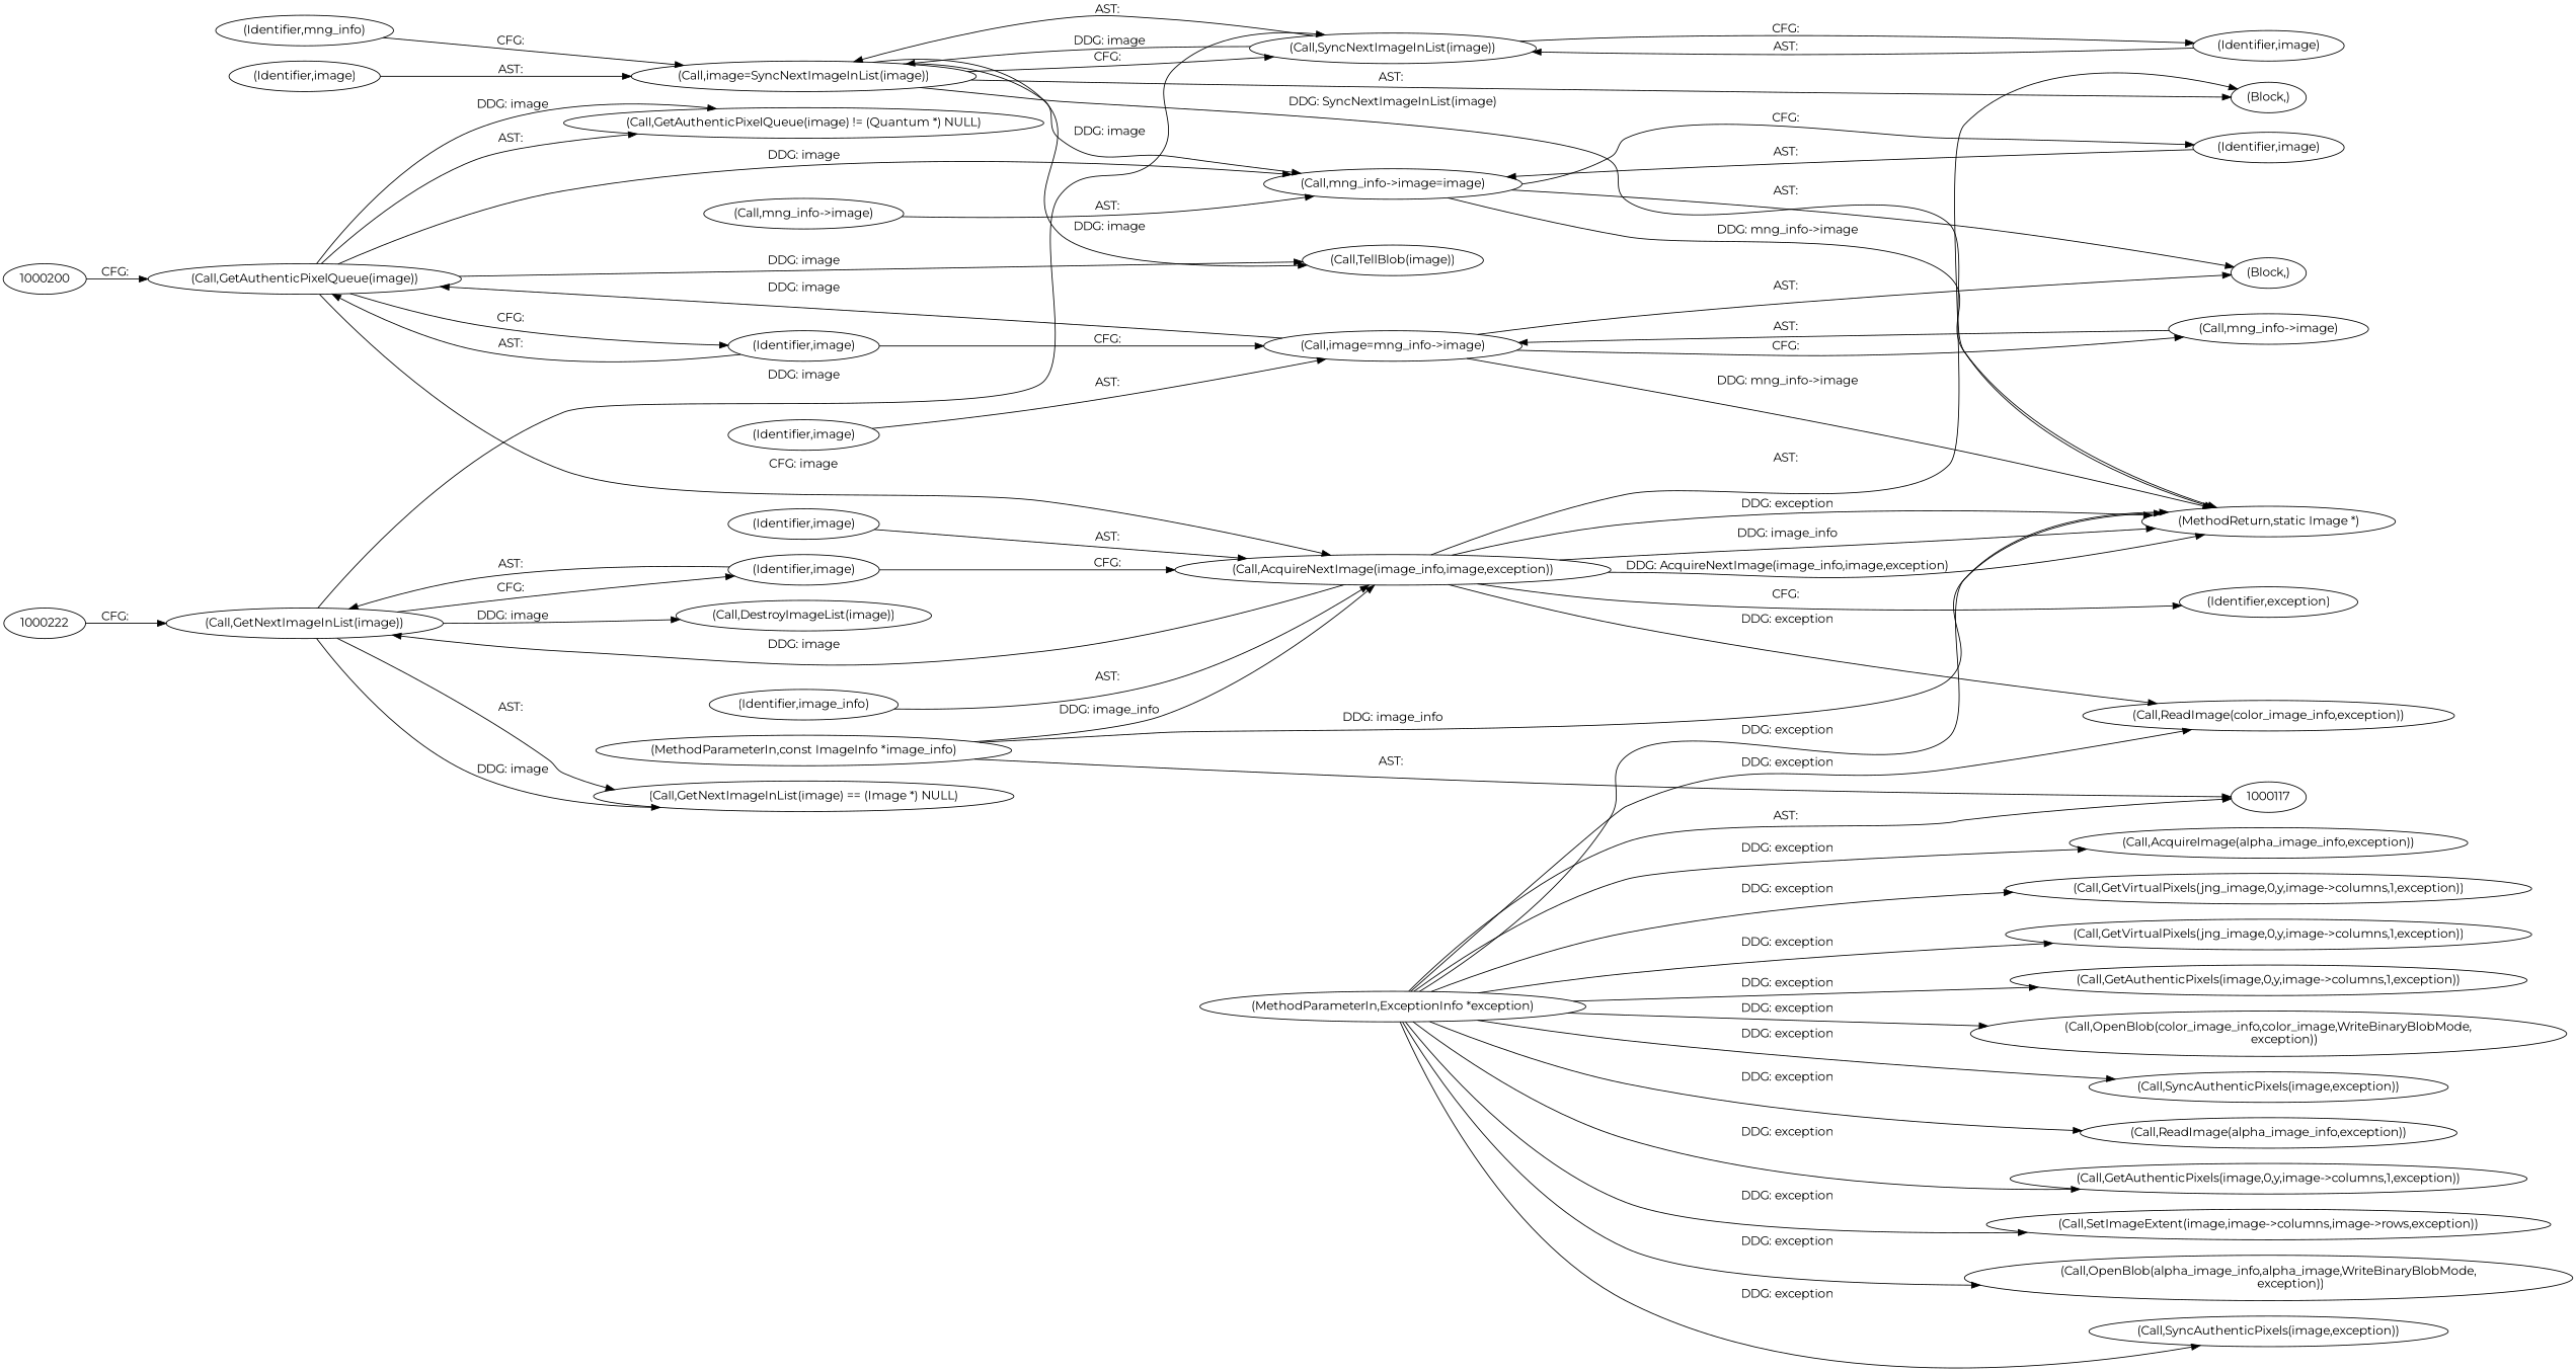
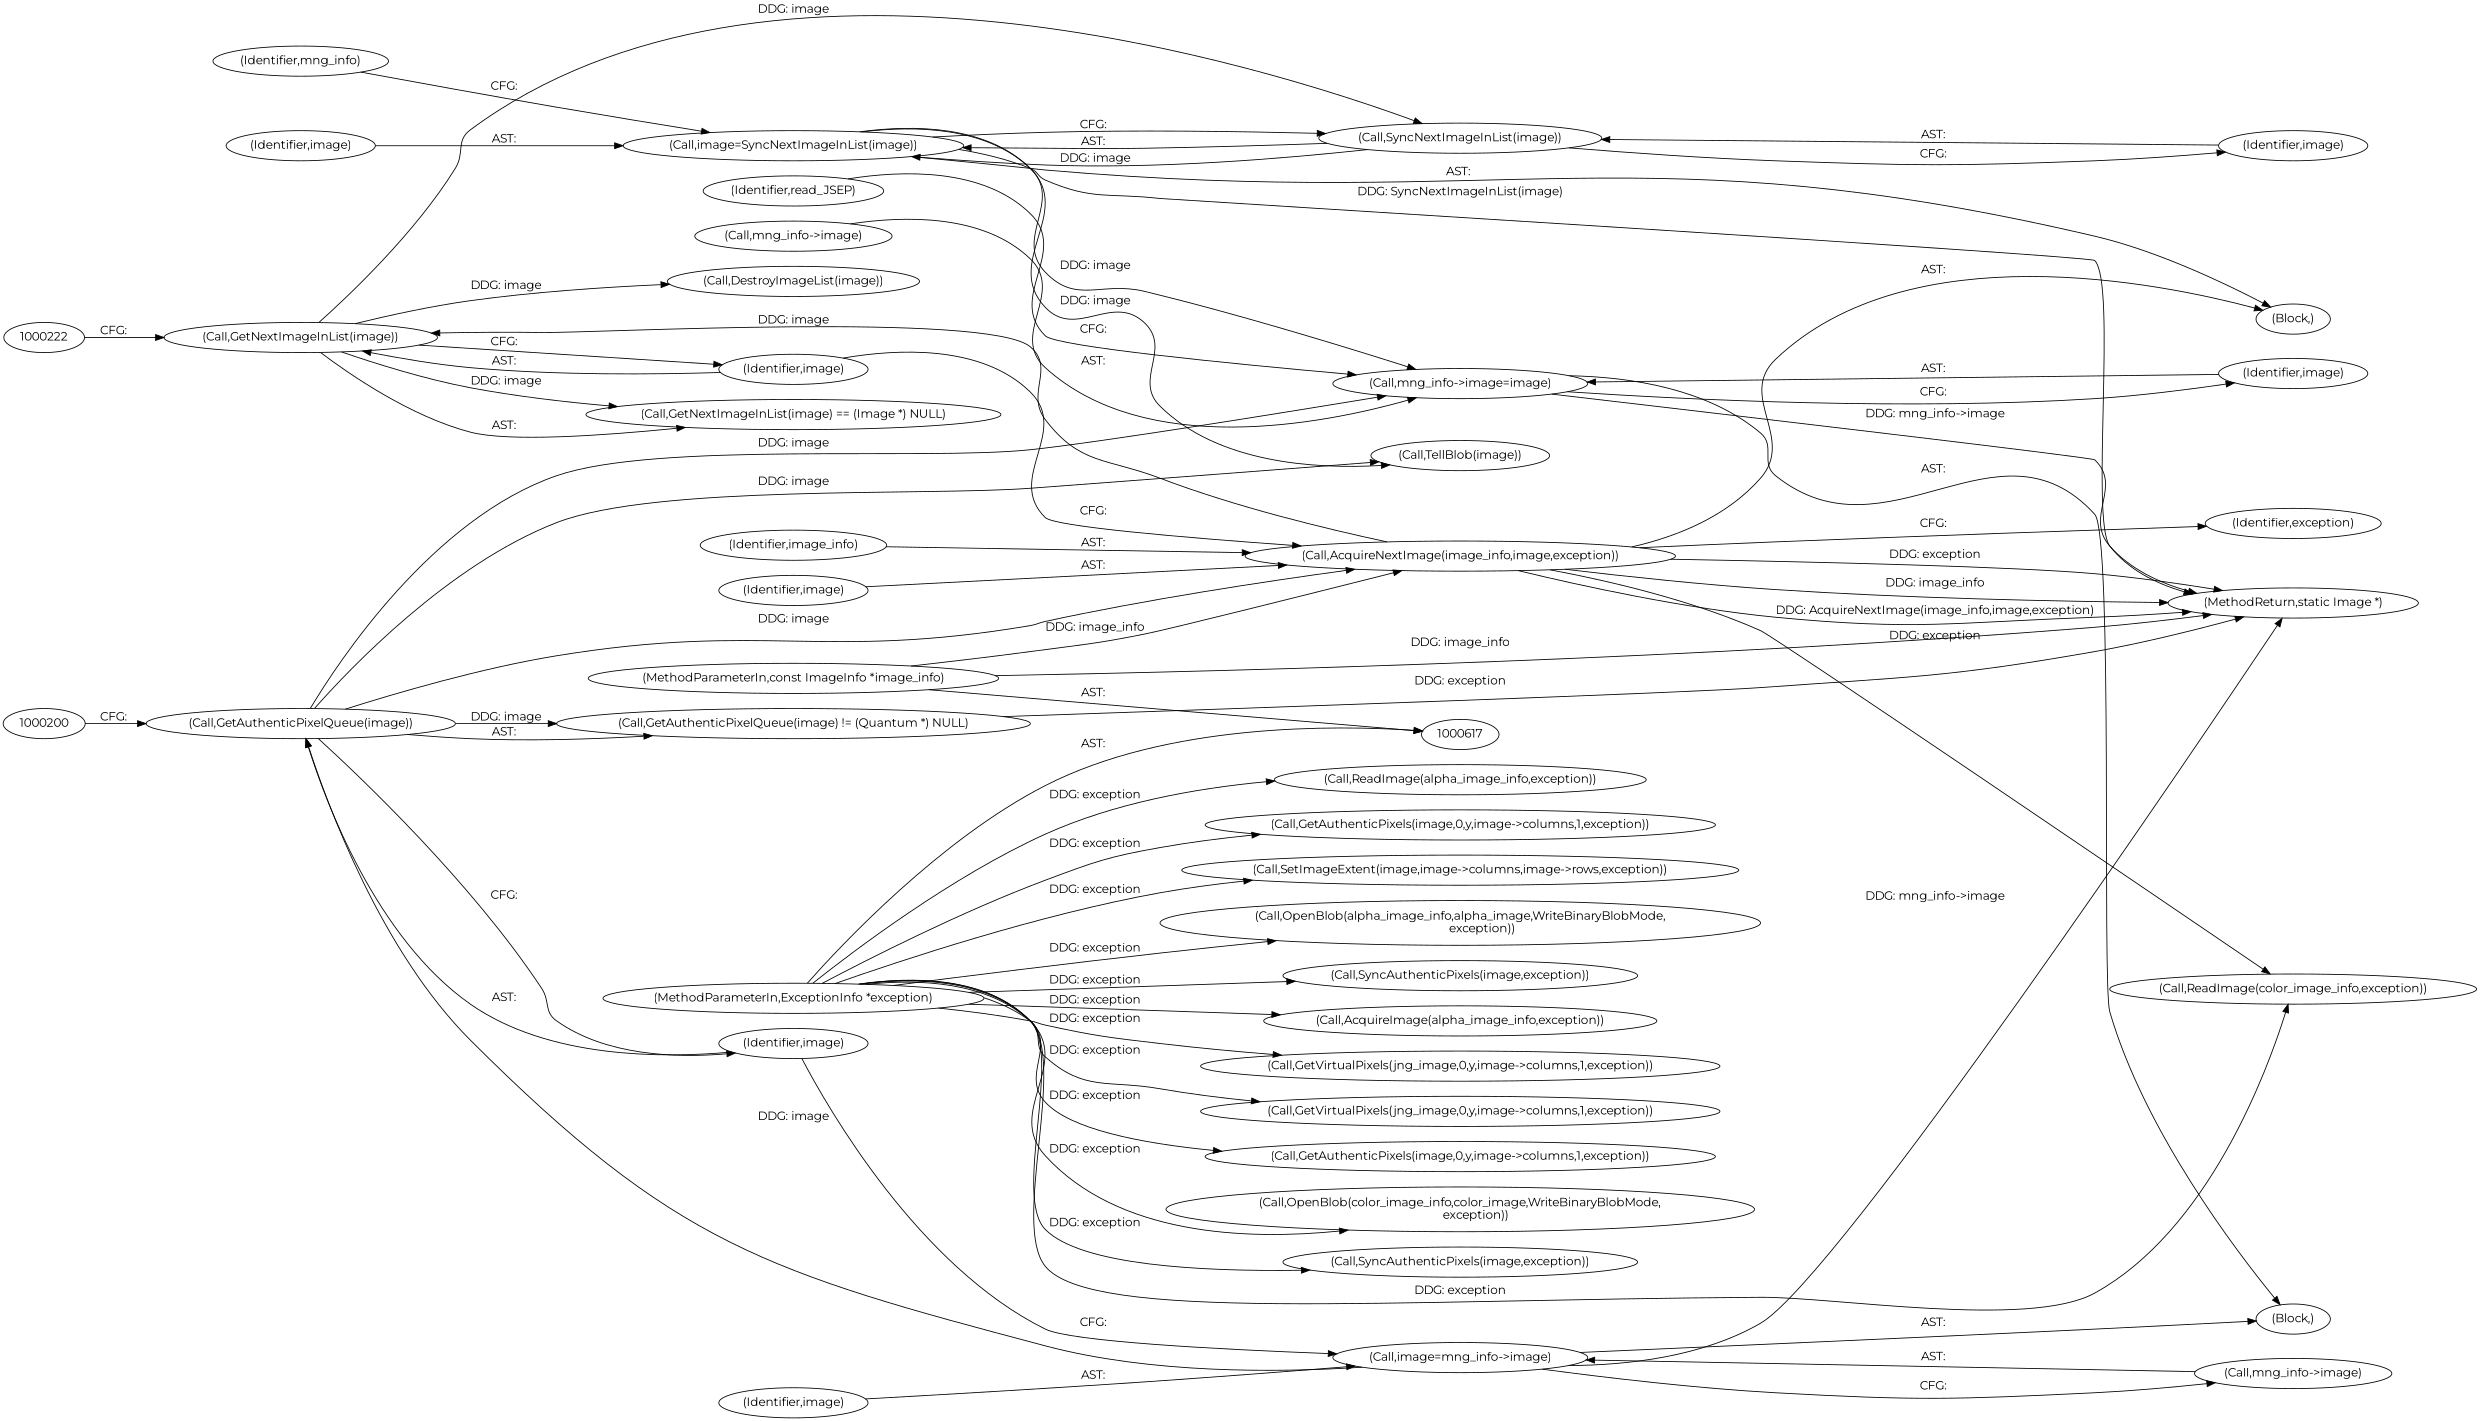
  digraph {
    fontname=Montserrat
    rankdir=LR
    node [fontname=Montserrat]
    edge [fontname=Montserrat]
    n1 [label="(Call,mng_info->image=image)"]
    n2 [label="(MethodReturn,static Image *)"]
    n3 [label="(Block,)"]
    n4 [label="(Identifier,image)"]
    n5 [label="(Call,image=SyncNextImageInList(image))"]
    n6 [label="(Call,SyncNextImageInList(image))"]
    n7 [label="(Call,TellBlob(image))"]
    n8 [label="(Block,)"]
    n9 [label="(Identifier,image)"]
    n10 [label="(Call,GetNextImageInList(image))"]
    n11 [label="(Identifier,image)"]
    n12 [label="(Call,GetNextImageInList(image) == (Image *) NULL)"]
    n13 [label="(Call,DestroyImageList(image))"]
    n14 [label="(Call,AcquireNextImage(image_info,image,exception))"]
    n15 [label="(Call,ReadImage(color_image_info,exception))"]
    n16 [label="(Identifier,exception)"]
    n17 [label="(MethodParameterIn,const ImageInfo *image_info)"]
-   1000117
+   1000117 [label=1000617]
    n19 [label="(Call,GetAuthenticPixelQueue(image))"]
    n20 [label="(Identifier,image)"]
    n21 [label="(Call,GetAuthenticPixelQueue(image) != (Quantum *) NULL)"]
    n22 [label="(Call,image=mng_info->image)"]
    n23 [label="(Call,mng_info->image)"]
    n24 [label="(MethodParameterIn,ExceptionInfo *exception)"]
    n25 [label="(Call,OpenBlob(color_image_info,color_image,WriteBinaryBlobMode,\n          exception))"]
    n26 [label="(Call,SyncAuthenticPixels(image,exception))"]
    n27 [label="(Call,ReadImage(alpha_image_info,exception))"]
    n28 [label="(Call,GetAuthenticPixels(image,0,y,image->columns,1,exception))"]
    n29 [label="(Call,SetImageExtent(image,image->columns,image->rows,exception))"]
    n30 [label="(Call,OpenBlob(alpha_image_info,alpha_image,WriteBinaryBlobMode,\n              exception))"]
    n31 [label="(Call,SyncAuthenticPixels(image,exception))"]
    n32 [label="(Call,AcquireImage(alpha_image_info,exception))"]
    n33 [label="(Call,GetVirtualPixels(jng_image,0,y,image->columns,1,exception))"]
    n34 [label="(Call,GetVirtualPixels(jng_image,0,y,image->columns,1,exception))"]
    n35 [label="(Call,GetAuthenticPixels(image,0,y,image->columns,1,exception))"]
    n36 [label="(Identifier,image)"]
    n37 [label="(Identifier,image_info)"]
    n38 [label="(Identifier,mng_info)"]
    n39 [label="(Identifier,image)"]
+   n40 [label="(Identifier,read_JSEP)"]
    n41 [label="(Identifier,image)"]
    n42 [label="(Call,mng_info->image)"]
    1000222
    1000200
    n1 -> n2 [label="DDG: mng_info->image"]
    n1 -> n3 [label="AST: "]
    n1 -> n4 [label="CFG: "]
    n4 -> n1 [label="AST: "]
    n5 -> n1 [label="DDG: image"]
    n5 -> n2 [label="DDG: SyncNextImageInList(image)"]
    n5 -> n6 [label="CFG: "]
    n5 -> n7 [label="DDG: image"]
    n5 -> n8 [label="AST: "]
    n6 -> n5 [label="AST: "]
    n6 -> n5 [label="DDG: image"]
    n6 -> n9 [label="CFG: "]
    n9 -> n6 [label="AST: "]
    n10 -> n6 [label="DDG: image"]
    n10 -> n11 [label="CFG: "]
    n10 -> n12 [label="AST: "]
    n10 -> n12 [label="DDG: image"]
    n10 -> n13 [label="DDG: image"]
    n11 -> n10 [label="AST: "]
    n11 -> n14 [label="CFG: "]
    n14 -> n2 [label="DDG: exception"]
    n14 -> n2 [label="DDG: image_info"]
    n14 -> n2 [label="DDG: AcquireNextImage(image_info,image,exception)"]
    n14 -> n8 [label="AST: "]
    n14 -> n10 [label="DDG: image"]
    n14 -> n15 [label="DDG: exception"]
    n14 -> n16 [label="CFG: "]
    n17 -> n2 [label="DDG: image_info"]
    n17 -> n14 [label="DDG: image_info"]
    n17 -> 1000117 [label="AST: "]
    n19 -> n1 [label="DDG: image"]
    n19 -> n7 [label="DDG: image"]
-   n19 -> n14 [label="CFG: image"]
+   n19 -> n14 [label="DDG: image"]
    n19 -> n20 [label="CFG: "]
    n19 -> n21 [label="AST: "]
    n19 -> n21 [label="DDG: image"]
    n20 -> n19 [label="AST: "]
    n20 -> n22 [label="CFG: "]
    n22 -> n2 [label="DDG: mng_info->image"]
    n22 -> n3 [label="AST: "]
    n22 -> n19 [label="DDG: image"]
    n22 -> n23 [label="CFG: "]
    n23 -> n22 [label="AST: "]
-   n24 -> n2 [label="DDG: exception"]
+   n21 -> n2 [label="DDG: exception"]
    n24 -> n15 [label="DDG: exception"]
    n24 -> 1000117 [label="AST: "]
    n24 -> n25 [label="DDG: exception"]
    n24 -> n26 [label="DDG: exception"]
    n24 -> n27 [label="DDG: exception"]
    n24 -> n28 [label="DDG: exception"]
    n24 -> n29 [label="DDG: exception"]
    n24 -> n30 [label="DDG: exception"]
    n24 -> n31 [label="DDG: exception"]
    n24 -> n32 [label="DDG: exception"]
    n24 -> n33 [label="DDG: exception"]
    n24 -> n34 [label="DDG: exception"]
    n24 -> n35 [label="DDG: exception"]
    n36 -> n22 [label="AST: "]
    n37 -> n14 [label="AST: "]
    n38 -> n5 [label="CFG: "]
    n39 -> n14 [label="AST: "]
+   n40 -> n1 [label="CFG: "]
    n41 -> n5 [label="AST: "]
    n42 -> n1 [label="AST: "]
    1000222 -> n10 [label="CFG: "]
    1000200 -> n19 [label="CFG: "]
  }
